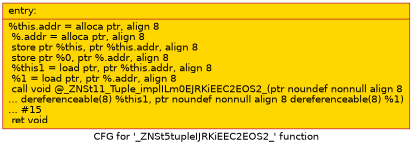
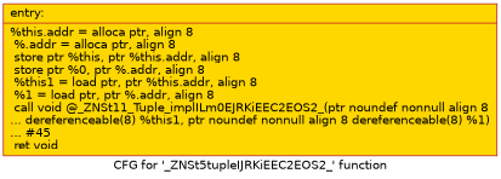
  digraph {
    label="CFG for '_ZNSt5tupleIJRKiEEC2EOS2_' function"
    fontname="DejaVu Sans"
-   n1 [color="#b70d28ff" fillcolor=gold fontname="DejaVu Sans" label="{entry:\l|  %this.addr = alloca ptr, align 8\l  %.addr = alloca ptr, align 8\l  store ptr %this, ptr %this.addr, align 8\l  store ptr %0, ptr %.addr, align 8\l  %this1 = load ptr, ptr %this.addr, align 8\l  %1 = load ptr, ptr %.addr, align 8\l  call void @_ZNSt11_Tuple_implILm0EJRKiEEC2EOS2_(ptr noundef nonnull align 8\l... dereferenceable(8) %this1, ptr noundef nonnull align 8 dereferenceable(8) %1)\l... #15\l  ret void\l}" shape=record style=filled]
+   n1 [color="#b70d28ff" fillcolor=gold fontname="DejaVu Sans" label="{entry:\l|  %this.addr = alloca ptr, align 8\l  %.addr = alloca ptr, align 8\l  store ptr %this, ptr %this.addr, align 8\l  store ptr %0, ptr %.addr, align 8\l  %this1 = load ptr, ptr %this.addr, align 8\l  %1 = load ptr, ptr %.addr, align 8\l  call void @_ZNSt11_Tuple_implILm0EJRKiEEC2EOS2_(ptr noundef nonnull align 8\l... dereferenceable(8) %this1, ptr noundef nonnull align 8 dereferenceable(8) %1)\l... #45\l  ret void\l}" shape=record style=filled]
  }
